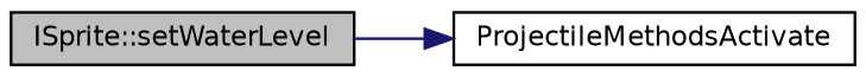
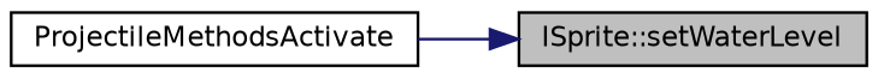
  digraph {
    rankdir=RL
    node [color=black fontname=Helvetica fontsize=10 shape=record style=filled]
    n1 [fillcolor=grey75 fontcolor=black height=0.2 label="ISprite::setWaterLevel" width=0.4]
    n2 [fillcolor=white height=0.2 label=ProjectileMethodsActivate width=0.4]
-   n2 -> n1 [color=midnightblue dir=back fontname=Helvetica fontsize=10 labelfontname=Helvetica labelfontsize=10 style=solid]
+   n1 -> n2 [color=midnightblue dir=back fontname=Helvetica fontsize=10 labelfontname=Helvetica labelfontsize=10 style=solid]
  }
